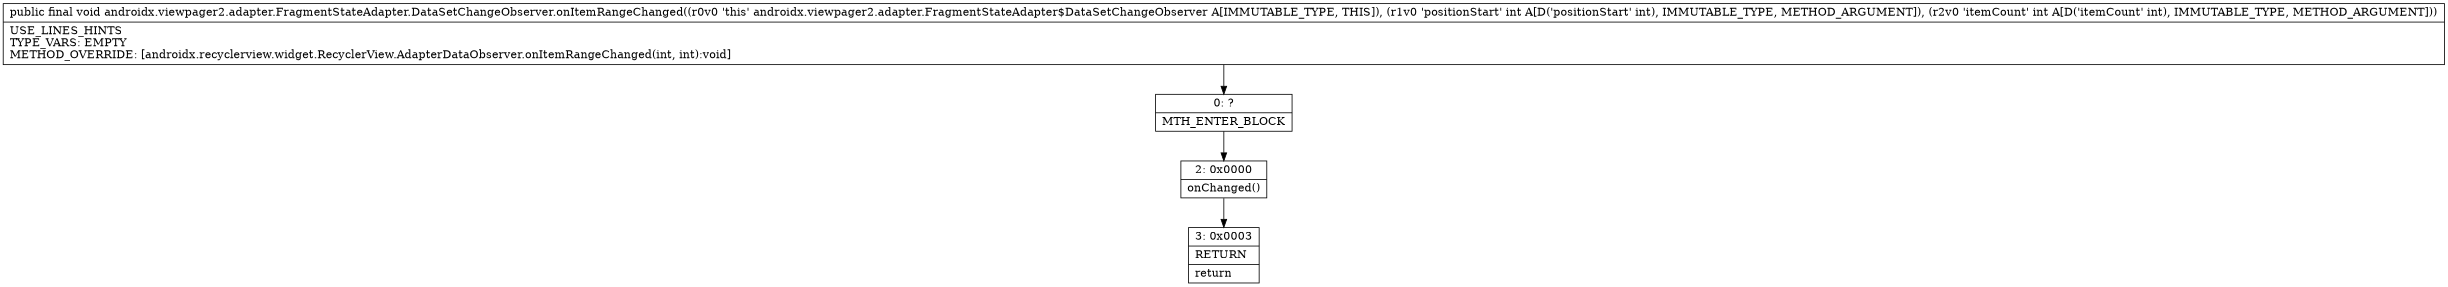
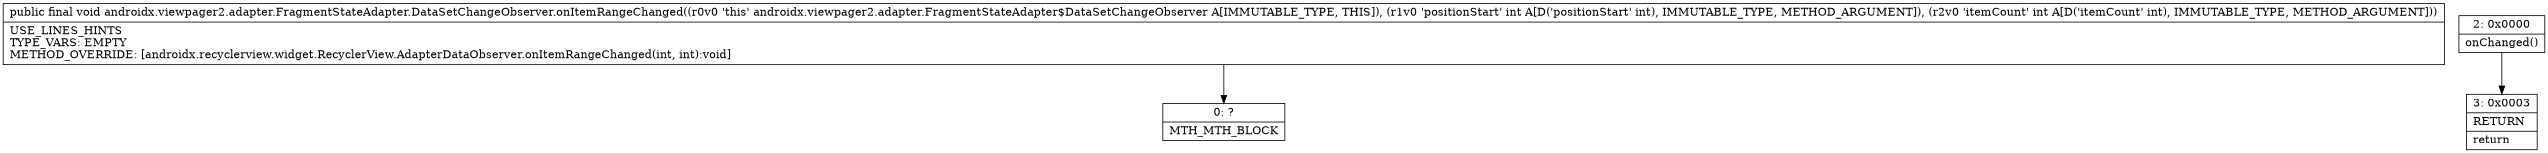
  digraph {
    node [shape=record]
-   n1 [label="{0\:\ ?|MTH_ENTER_BLOCK\l}"]
+   n1 [label="{0\:\ ?|MTH_MTH_BLOCK\l}"]
    n2 [label="{2\:\ 0x0000|onChanged()\l}"]
    n3 [label="{3\:\ 0x0003|RETURN\l|return\l}"]
    n4 [label="{public final void androidx.viewpager2.adapter.FragmentStateAdapter.DataSetChangeObserver.onItemRangeChanged((r0v0 'this' androidx.viewpager2.adapter.FragmentStateAdapter$DataSetChangeObserver A[IMMUTABLE_TYPE, THIS]), (r1v0 'positionStart' int A[D('positionStart' int), IMMUTABLE_TYPE, METHOD_ARGUMENT]), (r2v0 'itemCount' int A[D('itemCount' int), IMMUTABLE_TYPE, METHOD_ARGUMENT]))  | USE_LINES_HINTS\lTYPE_VARS: EMPTY\lMETHOD_OVERRIDE: [androidx.recyclerview.widget.RecyclerView.AdapterDataObserver.onItemRangeChanged(int, int):void]\l}"]
-   n1 -> n2
    n2 -> n3
    n4 -> n1
  }
